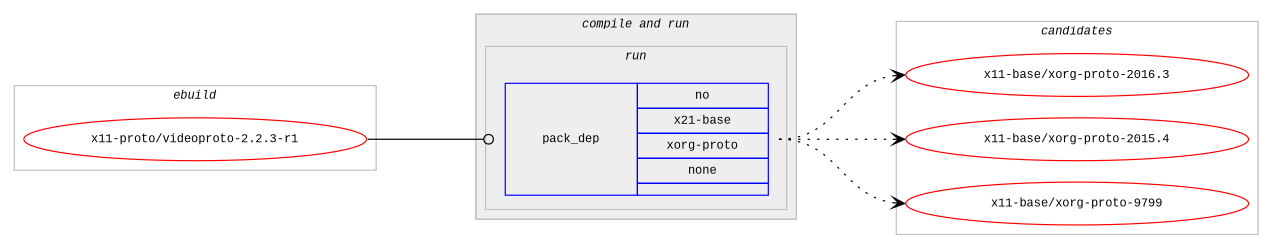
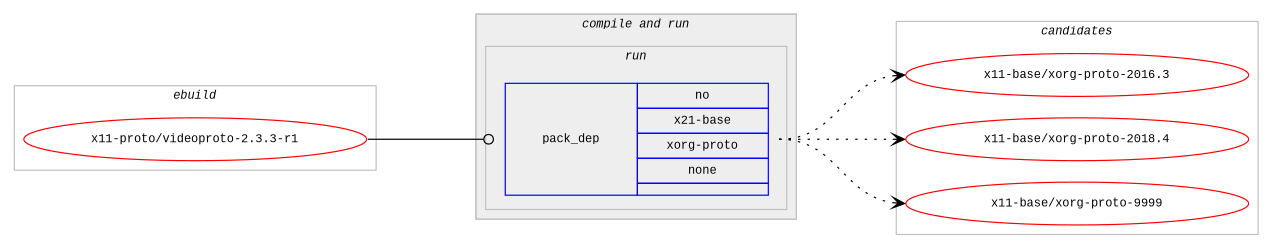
  digraph {
    compound=true
    concentrate=true
    fontname="Liberation Mono"
    fontsize=10
    newrank=true
    rankdir=LR
    ranksep=1.5
    node [color=red fontname="Liberation Mono" fontsize=10]
    edge [arrowhead=vee fontname="Liberation Mono" headport=w style=dotted tailport=e weight=100]
-   n1 [label="x11-proto/videoproto-2.2.3-r1" width=4]
+   n1 [label="x11-proto/videoproto-2.3.3-r1" width=4]
    n2 [color=blue label=<<TABLE BORDER="0" CELLBORDER="1" CELLSPACING="0" CELLPADDING="4" WIDTH="220"><TR><TD ROWSPAN="6" CELLPADDING="30">pack_dep</TD></TR><TR><TD WIDTH="110">no</TD></TR><TR><TD>x21-base</TD></TR><TR><TD>xorg-proto</TD></TR><TR><TD>none</TD></TR><TR><TD></TD></TR></TABLE>> shape=none]
    n3 [label="x11-base/xorg-proto-2016.3" width=4]
-   n4 [label="x11-base/xorg-proto-2015.4" width=4]
-   n5 [label="x11-base/xorg-proto-9799" width=4]
+   n4 [label="x11-base/xorg-proto-2018.4" width=4]
+   n5 [label="x11-base/xorg-proto-9999" width=4]
    subgraph cluster_1 {
      color=gray
      label=<<i>ebuild</i>>
      rank=same
      n1
    }
    subgraph cluster_2 {
      color=gray
      label=<<i>dependencies</i>>
      subgraph cluster_3 {
        color=gray
        fillcolor="#eeeeee"
        label=<<i>compile</i>>
        style=filled
      }
      subgraph cluster_4 {
        color=gray
        fillcolor="#eeeeee"
        label=<<i>compile and run</i>>
        style=filled
      }
      subgraph cluster_5 {
        color=gray
        fillcolor="#eeeeee"
        label=<<i>run</i>>
        style=filled
        subgraph sub_6 {
          color=gray
          fillcolor="#eeeeee"
          label=<<i>run</i>>
          style=filled
          n2
        }
      }
    }
    subgraph cluster_7 {
      color=gray
      label=<<i>candidates</i>>
      rank=same
      subgraph sub_8 {
        color=black
        label=<<i>candidates</i>>
        nodesep=1
        rank=same
        n3
        n4
        n5
      }
    }
    n1 -> n2 [arrowhead=odot style=solid weight=20]
    n2 -> n3
    n2 -> n4
    n2 -> n5
  }
